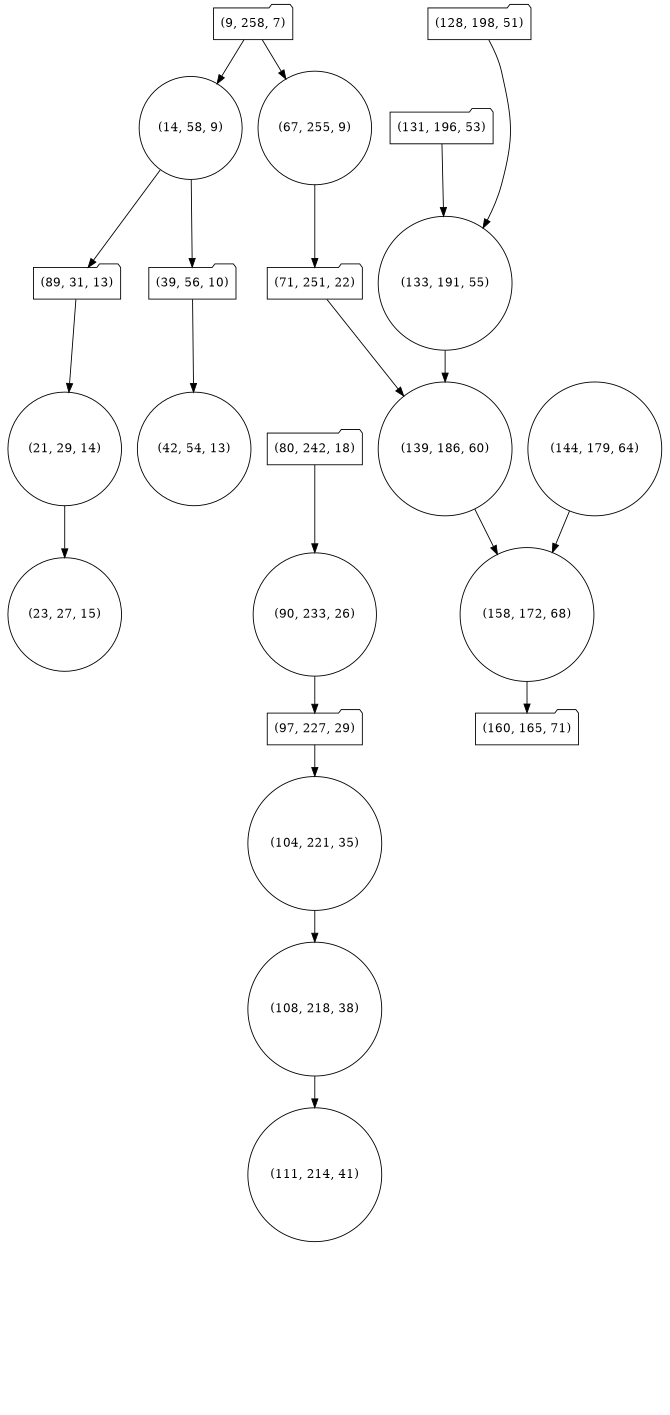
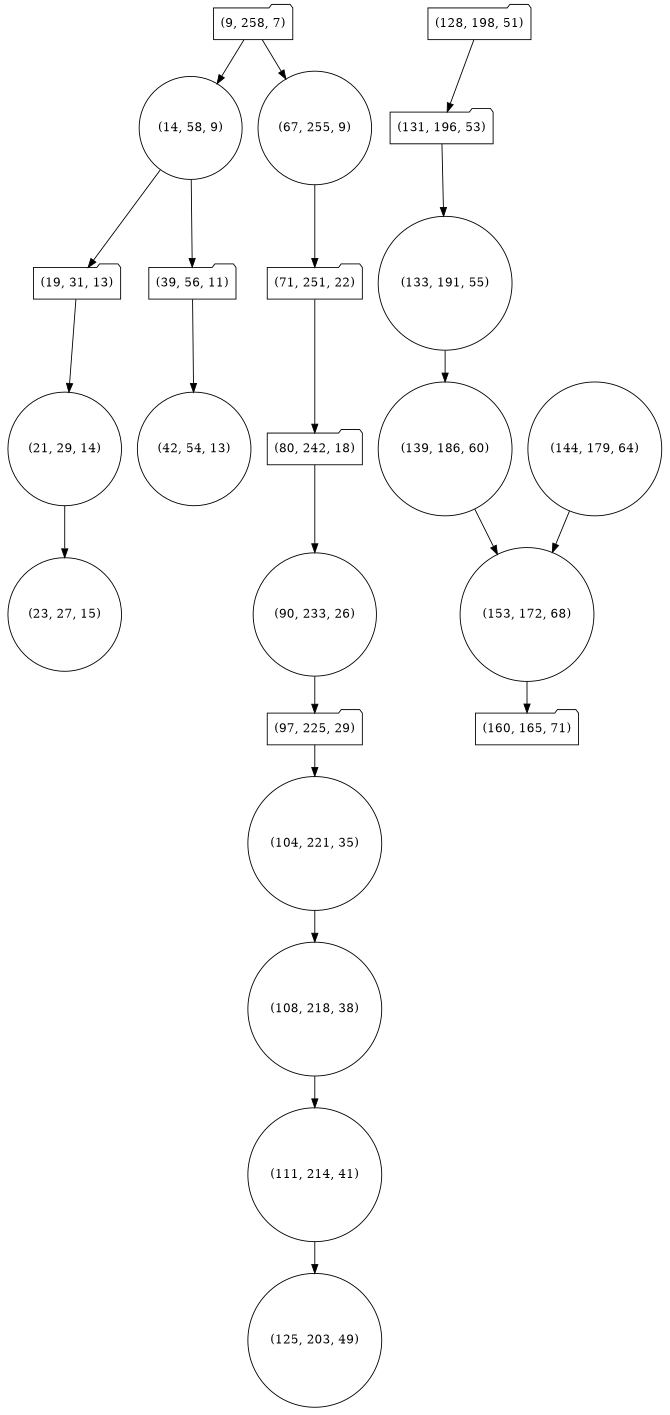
  digraph {
    node [shape=circle]
    "(9, 258, 7)" [shape=folder]
    "(14, 58, 9)"
    "(67, 255, 9)"
-   "(19, 31, 13)" [shape=folder label="(89, 31, 13)"]
-   "(39, 56, 11)" [shape=folder label="(39, 56, 10)"]
+   "(19, 31, 13)" [shape=folder]
+   "(39, 56, 11)" [shape=folder]
    n6 [label="(71, 251, 22)" shape=folder]
    "(21, 29, 14)"
    "(42, 54, 13)"
    "(23, 27, 15)"
    "(80, 242, 18)" [shape=folder]
    "(90, 233, 26)"
-   "(97, 227, 29)" [shape=folder]
+   "(97, 227, 29)" [shape=folder label="(97, 225, 29)"]
    "(104, 221, 35)"
    "(108, 218, 38)"
    "(111, 214, 41)"
+   "(125, 203, 49)"
    "(128, 198, 51)" [shape=folder]
    "(131, 196, 53)" [shape=folder]
    "(133, 191, 55)"
    "(139, 186, 60)"
-   "(153, 172, 68)" [label="(158, 172, 68)"]
+   "(153, 172, 68)"
    "(144, 179, 64)"
    "(160, 165, 71)" [shape=folder]
    "(9, 258, 7)" -> "(14, 58, 9)"
    "(9, 258, 7)" -> "(67, 255, 9)"
    "(14, 58, 9)" -> "(19, 31, 13)"
    "(14, 58, 9)" -> "(39, 56, 11)"
    "(67, 255, 9)" -> n6
    "(19, 31, 13)" -> "(21, 29, 14)"
    "(39, 56, 11)" -> "(42, 54, 13)"
-   n6 -> "(139, 186, 60)"
+   n6 -> "(80, 242, 18)"
    "(21, 29, 14)" -> "(23, 27, 15)"
    "(80, 242, 18)" -> "(90, 233, 26)"
    "(90, 233, 26)" -> "(97, 227, 29)"
    "(97, 227, 29)" -> "(104, 221, 35)"
    "(104, 221, 35)" -> "(108, 218, 38)"
    "(108, 218, 38)" -> "(111, 214, 41)"
-   "(128, 198, 51)" -> "(133, 191, 55)"
+   "(111, 214, 41)" -> "(125, 203, 49)"
+   "(128, 198, 51)" -> "(131, 196, 53)"
    "(131, 196, 53)" -> "(133, 191, 55)"
    "(133, 191, 55)" -> "(139, 186, 60)"
    "(139, 186, 60)" -> "(153, 172, 68)"
    "(153, 172, 68)" -> "(160, 165, 71)"
    "(144, 179, 64)" -> "(153, 172, 68)"
  }
